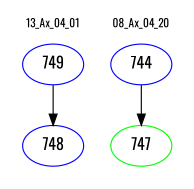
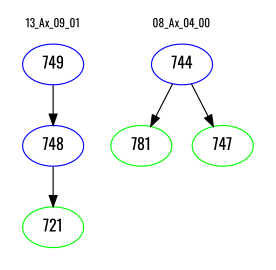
  digraph {
    fontname=Oswald
    node [color=blue fontname=Oswald]
    edge [color=black fontname=Oswald]
    n1 [label=748]
+   n2 [color=green label=721]
    n3 [label=749]
    n4 [label=744]
+   n5 [color=green label=781]
    n6 [color=green label=747]
    subgraph cluster_1 {
      color=white
      fontsize=10
-     label="13_Ax_04_01"
+     label="13_Ax_09_01"
      n1
+     n2
      n3
    }
    subgraph cluster_2 {
      color=white
      fontsize=10
-     label="08_Ax_04_20"
+     label="08_Ax_04_00"
      n4
+     n5
      n6
    }
+   n1 -> n2
    n3 -> n1
+   n4 -> n5
    n4 -> n6
  }
